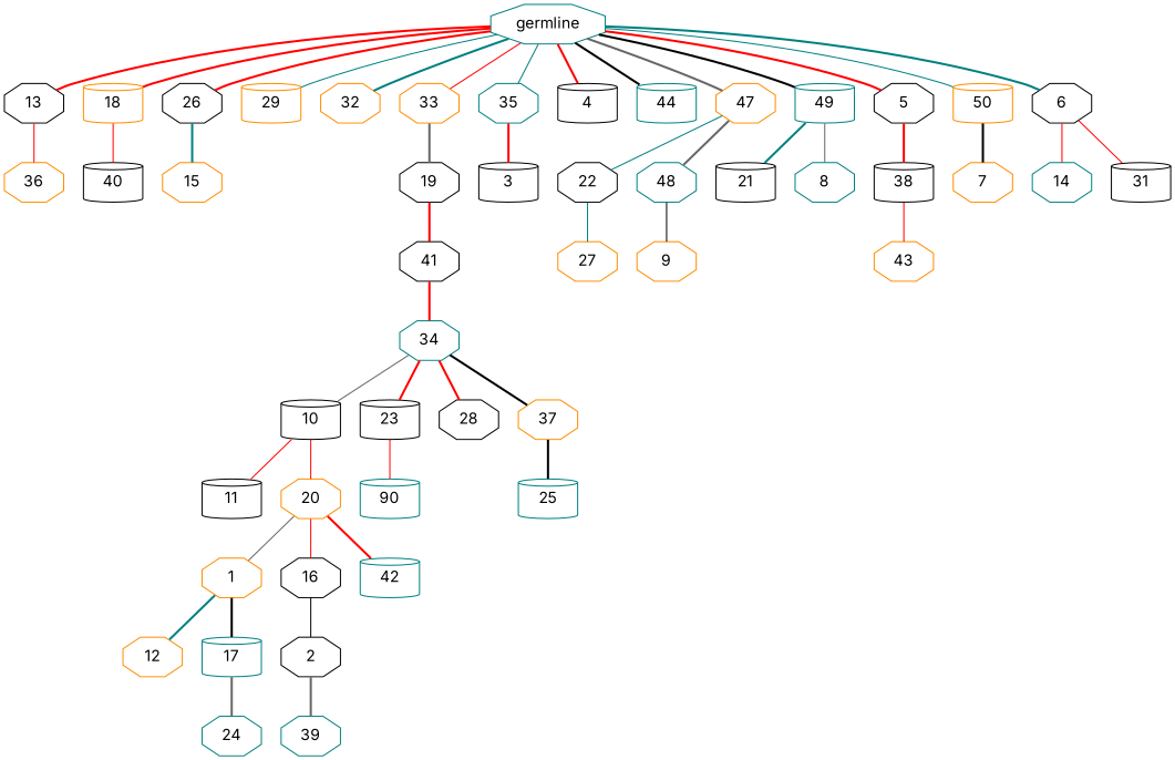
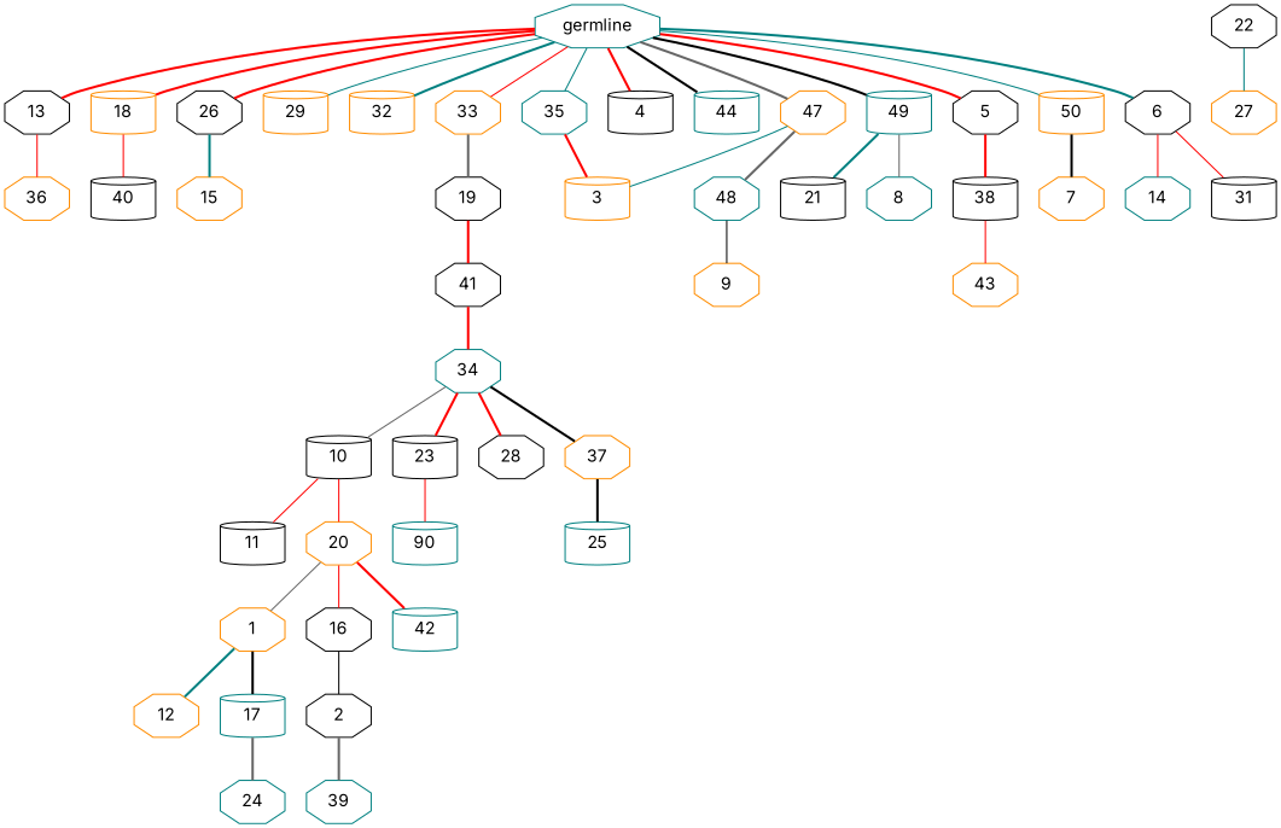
  graph {
    fontname=Inter
    node [color=black fontname=Inter shape=octagon]
    edge [color=red fontname=Inter style=bold]
    n1 [color=teal label=germline]
    n2 [label=13]
    n3 [color=darkorange label=18 shape=cylinder]
    n4 [label=26]
    n5 [color=darkorange label=29 shape=cylinder]
-   n6 [color=darkorange label=32]
+   n6 [color=darkorange label=32 shape=cylinder]
    n7 [color=darkorange label=33]
    n8 [color=teal label=35]
    n9 [label=4 shape=cylinder]
    n10 [color=teal label=44 shape=cylinder]
    n11 [color=darkorange label=47]
    n12 [color=teal label=49 shape=cylinder]
    n13 [label=5]
    n14 [color=darkorange label=50 shape=cylinder]
    n15 [label=6]
    n16 [color=darkorange label=36]
    n17 [label=40 shape=cylinder]
    n18 [color=darkorange label=15]
    n19 [label=19]
-   n20 [label=3 shape=cylinder]
+   n20 [color=darkorange label=3 shape=cylinder]
    n21 [label=22]
    n22 [color=teal label=48]
    n23 [label=21 shape=cylinder]
    n24 [color=teal label=8]
    n25 [label=38 shape=cylinder]
    n26 [color=darkorange label=7]
    n27 [color=teal label=14]
    n28 [label=31 shape=cylinder]
    n29 [label=41]
    n30 [color=teal label=34]
    n31 [label=10 shape=cylinder]
    n32 [label=23 shape=cylinder]
    n33 [label=28]
    n34 [color=darkorange label=37]
    n35 [label=11 shape=cylinder]
    n36 [color=darkorange label=20]
    n37 [color=teal label=90 shape=cylinder]
    n38 [color=teal label=25 shape=cylinder]
    n39 [color=darkorange label=1]
    n40 [label=16]
    n41 [color=teal label=42 shape=cylinder]
    n42 [color=darkorange label=12]
    n43 [color=teal label=17 shape=cylinder]
    n44 [label=2]
    n45 [color=teal label=24]
    n46 [color=teal label=39]
    n47 [color=darkorange label=27]
    n48 [color=darkorange label=9]
    n49 [color=darkorange label=43]
    n1 -- n2
    n1 -- n3
    n1 -- n4
    n1 -- n5 [color=teal style=solid]
    n1 -- n6 [color=teal]
    n1 -- n7 [style=solid]
    n1 -- n8 [color=teal style=solid]
    n1 -- n9
    n1 -- n10 [color=black]
    n1 -- n11 [color=gray40]
    n1 -- n12 [color=black]
    n1 -- n13
    n1 -- n14 [color=teal style=solid]
    n1 -- n15 [color=teal]
    n2 -- n16 [style=solid]
    n3 -- n17 [style=solid]
    n4 -- n18 [color=teal]
    n7 -- n19 [color=gray40]
    n8 -- n20
-   n11 -- n21 [color=teal style=solid]
+   n11 -- n20 [color=teal style=solid]
    n11 -- n22 [color=gray40]
    n12 -- n23 [color=teal]
    n12 -- n24 [color=gray40 style=solid]
    n13 -- n25
    n14 -- n26 [color=black]
    n15 -- n27 [style=solid]
    n15 -- n28 [style=solid]
    n19 -- n29
    n21 -- n47 [color=teal style=solid]
    n22 -- n48 [color=black style=solid]
    n25 -- n49 [style=solid]
    n29 -- n30
    n30 -- n31 [color=gray40 style=solid]
    n30 -- n32
    n30 -- n33
    n30 -- n34 [color=black]
    n31 -- n35 [style=solid]
    n31 -- n36 [style=solid]
    n32 -- n37 [style=solid]
    n34 -- n38 [color=black]
    n36 -- n39 [color=gray40 style=solid]
    n36 -- n40 [style=solid]
    n36 -- n41
    n39 -- n42 [color=teal]
    n39 -- n43 [color=black]
    n40 -- n44 [color=black style=solid]
    n43 -- n45 [color=gray40]
    n44 -- n46 [color=gray40]
  }
